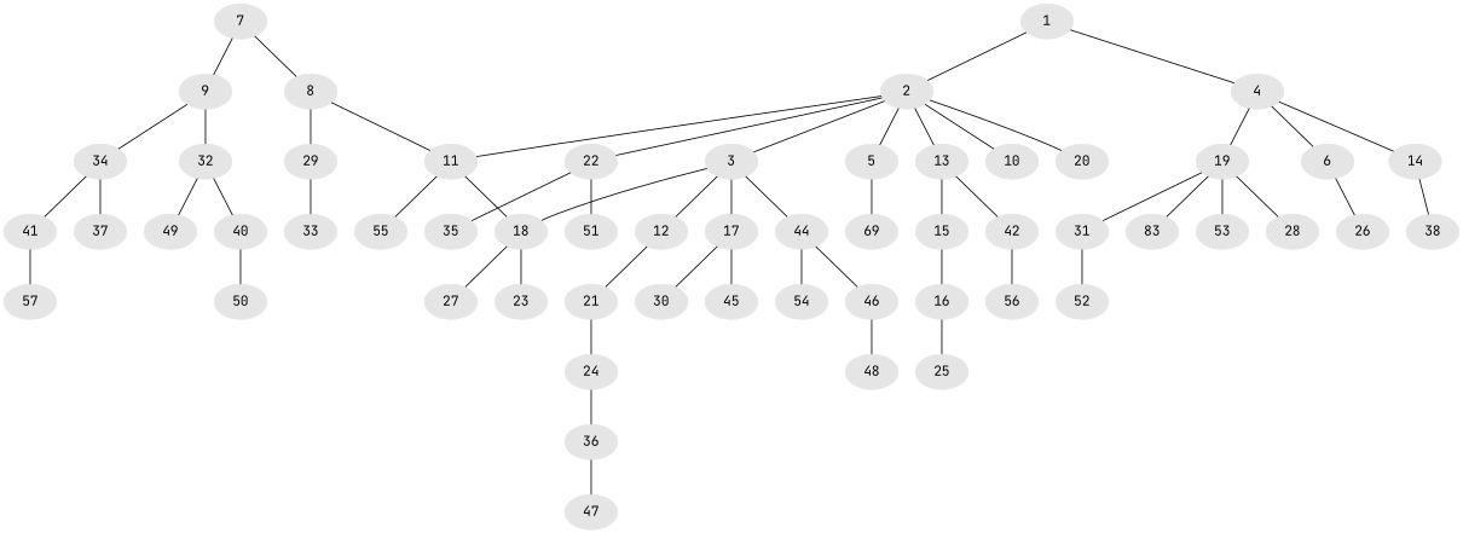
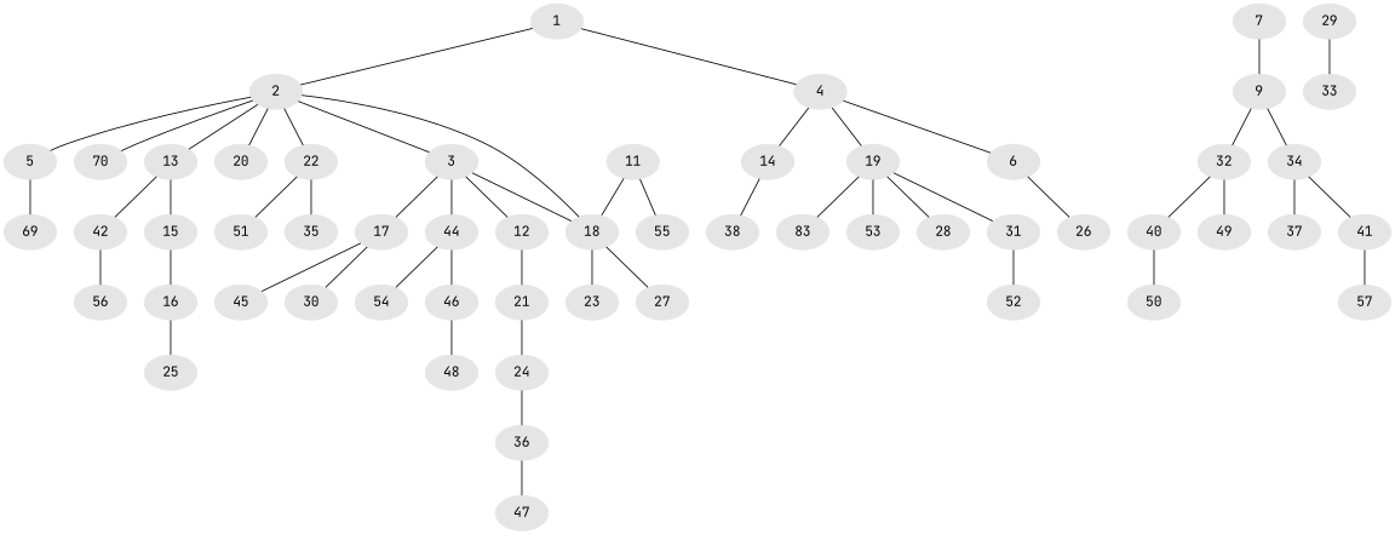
  graph {
    fontname="JetBrains Mono"
    node [color=gray90 fontname="JetBrains Mono" style=filled]
    edge [fontname="JetBrains Mono"]
    1
    2
    4
    3
    5
-   10
+   10 [label=70]
    11
    13
    20
    22
    6
    14
    19
    12
    17
    18
    44
    n18 [label=69]
    55
    15
    42
    35
    51
    21
    30
    45
    23
    27
    46
    54
    26
    7
-   8
    9
    38
    28
    31
    n38 [label=83]
    53
    29
    32
    34
    33
    40
    49
    37
    41
    24
    16
    56
    25
    52
    36
    47
    50
    57
    48
    1 -- 2
    1 -- 4
    2 -- 3
    2 -- 5
    2 -- 10
-   2 -- 11
+   2 -- 18
    2 -- 13
    2 -- 20
    2 -- 22
    4 -- 6
    4 -- 14
    4 -- 19
    3 -- 12
    3 -- 17
    3 -- 18
    3 -- 44
    5 -- n18
    11 -- 18
    11 -- 55
    13 -- 15
    13 -- 42
    22 -- 35
    22 -- 51
    6 -- 26
    14 -- 38
    19 -- 28
    19 -- 31
    19 -- n38
    19 -- 53
    12 -- 21
    17 -- 30
    17 -- 45
    18 -- 23
    18 -- 27
    44 -- 46
    44 -- 54
    15 -- 16
    42 -- 56
    21 -- 24
    46 -- 48
-   7 -- 8
    7 -- 9
-   8 -- 11
-   8 -- 29
    9 -- 32
    9 -- 34
    31 -- 52
    29 -- 33
    32 -- 40
    32 -- 49
    34 -- 37
    34 -- 41
    40 -- 50
    41 -- 57
    24 -- 36
    16 -- 25
    36 -- 47
  }
